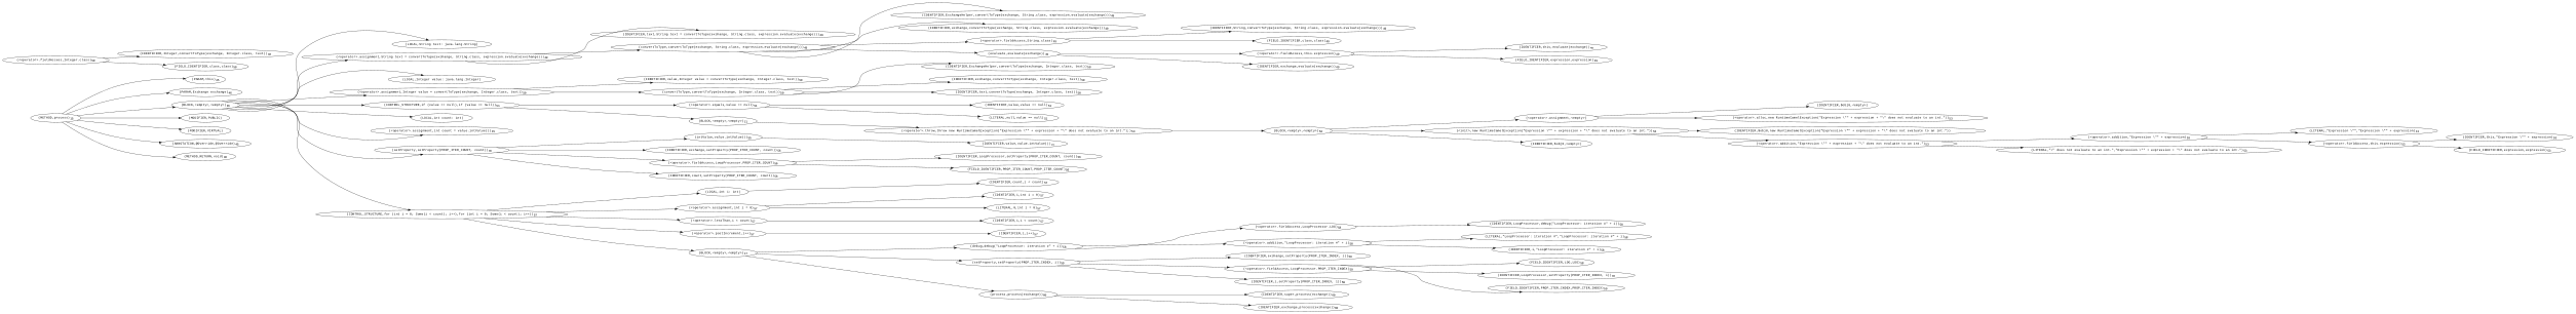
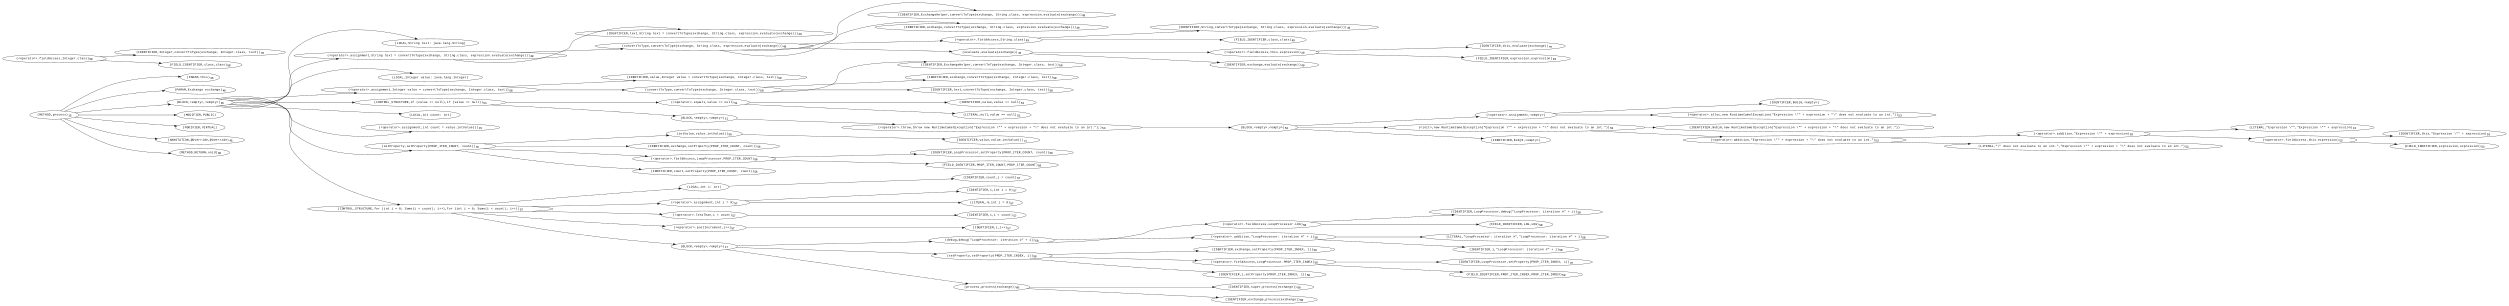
  digraph {
    fontname="Liberation Mono"
    rankdir=LR
    node [fontname="Liberation Mono"]
    edge [fontname="Liberation Mono"]
    n1 [label=<(METHOD,process)<SUB>15</SUB>>]
    n2 [label=<(PARAM,this)<SUB>45</SUB>>]
    n3 [label=<(PARAM,Exchange exchange)<SUB>46</SUB>>]
    n4 [label=<(BLOCK,&lt;empty&gt;,&lt;empty&gt;)<SUB>46</SUB>>]
    n5 [label=<(MODIFIER,PUBLIC)>]
    n6 [label=<(MODIFIER,VIRTUAL)>]
    n7 [label=<(ANNOTATION,@Override,@Override)<SUB>45</SUB>>]
    n8 [label=<(METHOD_RETURN,void)<SUB>46</SUB>>]
    n9 [label=<(LOCAL,String text: java.lang.String)>]
    n10 [label=<(&lt;operator&gt;.assignment,String text = convertToType(exchange, String.class, expression.evaluate(exchange)))<SUB>49</SUB>>]
    n11 [label=<(LOCAL,Integer value: java.lang.Integer)>]
    n12 [label=<(&lt;operator&gt;.assignment,Integer value = convertToType(exchange, Integer.class, text))<SUB>50</SUB>>]
    n13 [label=<(CONTROL_STRUCTURE,if (value == null),if (value == null))<SUB>51</SUB>>]
    n14 [label=<(LOCAL,int count: int)>]
    n15 [label=<(&lt;operator&gt;.assignment,int count = value.intValue())<SUB>55</SUB>>]
    n16 [label=<(setProperty,setProperty(PROP_ITER_COUNT, count))<SUB>56</SUB>>]
    n17 [label=<(CONTROL_STRUCTURE,for (int i = 0; Some(i &lt; count); i++),for (int i = 0; Some(i &lt; count); i++))<SUB>57</SUB>>]
    n18 [label=<(IDENTIFIER,text,String text = convertToType(exchange, String.class, expression.evaluate(exchange)))<SUB>49</SUB>>]
    n19 [label=<(convertToType,convertToType(exchange, String.class, expression.evaluate(exchange)))<SUB>49</SUB>>]
    n20 [label=<(IDENTIFIER,value,Integer value = convertToType(exchange, Integer.class, text))<SUB>50</SUB>>]
    n21 [label=<(convertToType,convertToType(exchange, Integer.class, text))<SUB>50</SUB>>]
    n22 [label=<(&lt;operator&gt;.equals,value == null)<SUB>51</SUB>>]
    n23 [label=<(BLOCK,&lt;empty&gt;,&lt;empty&gt;)<SUB>51</SUB>>]
    n24 [label=<(intValue,value.intValue())<SUB>55</SUB>>]
    n25 [label=<(IDENTIFIER,exchange,setProperty(PROP_ITER_COUNT, count))<SUB>56</SUB>>]
    n26 [label=<(&lt;operator&gt;.fieldAccess,LoopProcessor.PROP_ITER_COUNT)<SUB>56</SUB>>]
    n27 [label=<(IDENTIFIER,count,setProperty(PROP_ITER_COUNT, count))<SUB>56</SUB>>]
    n28 [label=<(LOCAL,int i: int)>]
    n29 [label=<(&lt;operator&gt;.assignment,int i = 0)<SUB>57</SUB>>]
    n30 [label=<(&lt;operator&gt;.lessThan,i &lt; count)<SUB>57</SUB>>]
    n31 [label=<(&lt;operator&gt;.postIncrement,i++)<SUB>57</SUB>>]
    n32 [label=<(BLOCK,&lt;empty&gt;,&lt;empty&gt;)<SUB>57</SUB>>]
    n33 [label=<(IDENTIFIER,ExchangeHelper,convertToType(exchange, String.class, expression.evaluate(exchange)))<SUB>49</SUB>>]
    n34 [label=<(IDENTIFIER,exchange,convertToType(exchange, String.class, expression.evaluate(exchange)))<SUB>49</SUB>>]
    n35 [label=<(&lt;operator&gt;.fieldAccess,String.class)<SUB>49</SUB>>]
    n36 [label=<(evaluate,evaluate(exchange))<SUB>49</SUB>>]
    n37 [label=<(IDENTIFIER,String,convertToType(exchange, String.class, expression.evaluate(exchange)))<SUB>49</SUB>>]
    n38 [label=<(FIELD_IDENTIFIER,class,class)<SUB>49</SUB>>]
    n39 [label=<(&lt;operator&gt;.fieldAccess,this.expression)<SUB>49</SUB>>]
    n40 [label=<(IDENTIFIER,exchange,evaluate(exchange))<SUB>49</SUB>>]
    n41 [label=<(IDENTIFIER,this,evaluate(exchange))<SUB>49</SUB>>]
    n42 [label=<(FIELD_IDENTIFIER,expression,expression)<SUB>49</SUB>>]
    n43 [label=<(IDENTIFIER,ExchangeHelper,convertToType(exchange, Integer.class, text))<SUB>50</SUB>>]
    n44 [label=<(IDENTIFIER,exchange,convertToType(exchange, Integer.class, text))<SUB>50</SUB>>]
    n45 [label=<(IDENTIFIER,text,convertToType(exchange, Integer.class, text))<SUB>50</SUB>>]
    n46 [label=<(&lt;operator&gt;.fieldAccess,Integer.class)<SUB>50</SUB>>]
    n47 [label=<(IDENTIFIER,Integer,convertToType(exchange, Integer.class, text))<SUB>50</SUB>>]
    n48 [label=<(FIELD_IDENTIFIER,class,class)<SUB>50</SUB>>]
    n49 [label=<(IDENTIFIER,value,value == null)<SUB>51</SUB>>]
    n50 [label=<(LITERAL,null,value == null)<SUB>51</SUB>>]
    n51 [label=<(&lt;operator&gt;.throw,throw new RuntimeCamelException(&quot;Expression \&quot;&quot; + expression + &quot;\&quot; does not evaluate to an int.&quot;);)<SUB>53</SUB>>]
    n52 [label=<(BLOCK,&lt;empty&gt;,&lt;empty&gt;)<SUB>53</SUB>>]
    n53 [label=<(&lt;operator&gt;.assignment,&lt;empty&gt;)>]
    n54 [label=<(&lt;init&gt;,new RuntimeCamelException(&quot;Expression \&quot;&quot; + expression + &quot;\&quot; does not evaluate to an int.&quot;))<SUB>53</SUB>>]
    n55 [label=<(IDENTIFIER,$obj0,&lt;empty&gt;)>]
    n56 [label=<(IDENTIFIER,$obj0,&lt;empty&gt;)>]
    n57 [label=<(&lt;operator&gt;.alloc,new RuntimeCamelException(&quot;Expression \&quot;&quot; + expression + &quot;\&quot; does not evaluate to an int.&quot;))<SUB>53</SUB>>]
    n58 [label=<(IDENTIFIER,$obj0,new RuntimeCamelException(&quot;Expression \&quot;&quot; + expression + &quot;\&quot; does not evaluate to an int.&quot;))>]
    n59 [label=<(&lt;operator&gt;.addition,&quot;Expression \&quot;&quot; + expression + &quot;\&quot; does not evaluate to an int.&quot;)<SUB>53</SUB>>]
    n60 [label=<(&lt;operator&gt;.addition,&quot;Expression \&quot;&quot; + expression)<SUB>53</SUB>>]
    n61 [label=<(LITERAL,&quot;\&quot; does not evaluate to an int.&quot;,&quot;Expression \&quot;&quot; + expression + &quot;\&quot; does not evaluate to an int.&quot;)<SUB>53</SUB>>]
    n62 [label=<(LITERAL,&quot;Expression \&quot;&quot;,&quot;Expression \&quot;&quot; + expression)<SUB>53</SUB>>]
    n63 [label=<(&lt;operator&gt;.fieldAccess,this.expression)<SUB>53</SUB>>]
    n64 [label=<(IDENTIFIER,this,&quot;Expression \&quot;&quot; + expression)<SUB>53</SUB>>]
    n65 [label=<(FIELD_IDENTIFIER,expression,expression)<SUB>53</SUB>>]
    n66 [label=<(IDENTIFIER,value,value.intValue())<SUB>55</SUB>>]
    n67 [label=<(IDENTIFIER,LoopProcessor,setProperty(PROP_ITER_COUNT, count))<SUB>56</SUB>>]
    n68 [label=<(FIELD_IDENTIFIER,PROP_ITER_COUNT,PROP_ITER_COUNT)<SUB>56</SUB>>]
    n69 [label=<(IDENTIFIER,count,i &lt; count)<SUB>57</SUB>>]
    n70 [label=<(IDENTIFIER,i,int i = 0)<SUB>57</SUB>>]
    n71 [label=<(LITERAL,0,int i = 0)<SUB>57</SUB>>]
    n72 [label=<(IDENTIFIER,i,i &lt; count)<SUB>57</SUB>>]
    n73 [label=<(IDENTIFIER,i,i++)<SUB>57</SUB>>]
    n74 [label=<(debug,debug(&quot;LoopProcessor: iteration #&quot; + i))<SUB>58</SUB>>]
    n75 [label=<(setProperty,setProperty(PROP_ITER_INDEX, i))<SUB>59</SUB>>]
    n76 [label=<(process,process(exchange))<SUB>60</SUB>>]
    n77 [label=<(&lt;operator&gt;.fieldAccess,LoopProcessor.LOG)<SUB>58</SUB>>]
    n78 [label=<(&lt;operator&gt;.addition,&quot;LoopProcessor: iteration #&quot; + i)<SUB>58</SUB>>]
    n79 [label=<(IDENTIFIER,exchange,setProperty(PROP_ITER_INDEX, i))<SUB>59</SUB>>]
    n80 [label=<(&lt;operator&gt;.fieldAccess,LoopProcessor.PROP_ITER_INDEX)<SUB>59</SUB>>]
    n81 [label=<(IDENTIFIER,i,setProperty(PROP_ITER_INDEX, i))<SUB>59</SUB>>]
    n82 [label=<(IDENTIFIER,super,process(exchange))<SUB>60</SUB>>]
    n83 [label=<(IDENTIFIER,exchange,process(exchange))<SUB>60</SUB>>]
    n84 [label=<(IDENTIFIER,LoopProcessor,debug(&quot;LoopProcessor: iteration #&quot; + i))<SUB>58</SUB>>]
    n85 [label=<(FIELD_IDENTIFIER,LOG,LOG)<SUB>58</SUB>>]
    n86 [label=<(LITERAL,&quot;LoopProcessor: iteration #&quot;,&quot;LoopProcessor: iteration #&quot; + i)<SUB>58</SUB>>]
    n87 [label=<(IDENTIFIER,i,&quot;LoopProcessor: iteration #&quot; + i)<SUB>58</SUB>>]
    n88 [label=<(IDENTIFIER,LoopProcessor,setProperty(PROP_ITER_INDEX, i))<SUB>59</SUB>>]
    n89 [label=<(FIELD_IDENTIFIER,PROP_ITER_INDEX,PROP_ITER_INDEX)<SUB>59</SUB>>]
    n1 -> n2
    n1 -> n3
    n1 -> n4
    n1 -> n5
    n1 -> n6
    n1 -> n7
    n1 -> n8
    n4 -> n9
    n4 -> n10
    n4 -> n11
    n4 -> n12
    n4 -> n13
    n4 -> n14
    n4 -> n15
    n4 -> n16
    n4 -> n17
    n10 -> n18
    n10 -> n19
    n12 -> n20
    n12 -> n21
    n13 -> n22
    n13 -> n23
    n16 -> n24
    n16 -> n25
    n16 -> n26
    n16 -> n27
    n17 -> n28
    n17 -> n29
    n17 -> n30
    n17 -> n31
    n17 -> n32
    n19 -> n33
    n19 -> n34
    n19 -> n35
    n19 -> n36
    n21 -> n43
    n21 -> n44
    n21 -> n45
    n22 -> n49
    n22 -> n50
    n23 -> n51
    n24 -> n66
    n26 -> n67
    n26 -> n68
    n28 -> n69
    n29 -> n70
    n29 -> n71
    n30 -> n72
    n31 -> n73
    n32 -> n74
    n32 -> n75
    n32 -> n76
    n35 -> n37
    n35 -> n38
    n36 -> n39
    n36 -> n40
    n39 -> n41
    n39 -> n42
    n46 -> n47
    n46 -> n48
    n51 -> n52
    n52 -> n53
    n52 -> n54
    n52 -> n55
    n53 -> n56
    n53 -> n57
    n54 -> n58
    n54 -> n59
    n59 -> n60
    n59 -> n61
    n60 -> n62
    n60 -> n63
    n63 -> n64
    n63 -> n65
    n74 -> n77
    n74 -> n78
    n75 -> n79
    n75 -> n80
    n75 -> n81
    n76 -> n82
    n76 -> n83
    n77 -> n84
-   n80 -> n85
+   n77 -> n85
    n78 -> n86
    n78 -> n87
    n80 -> n88
    n80 -> n89
  }
